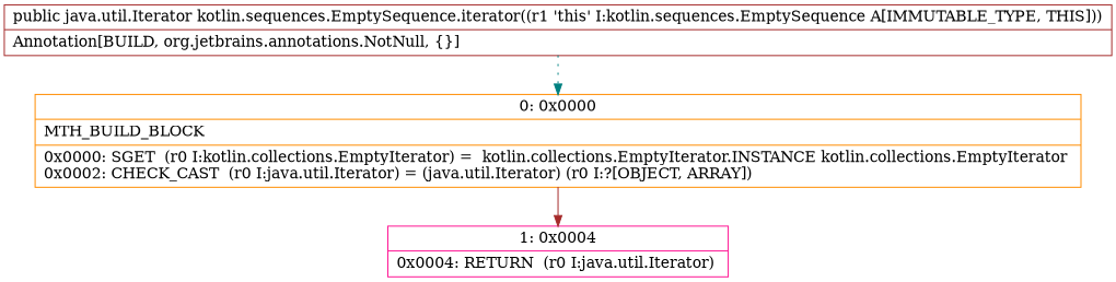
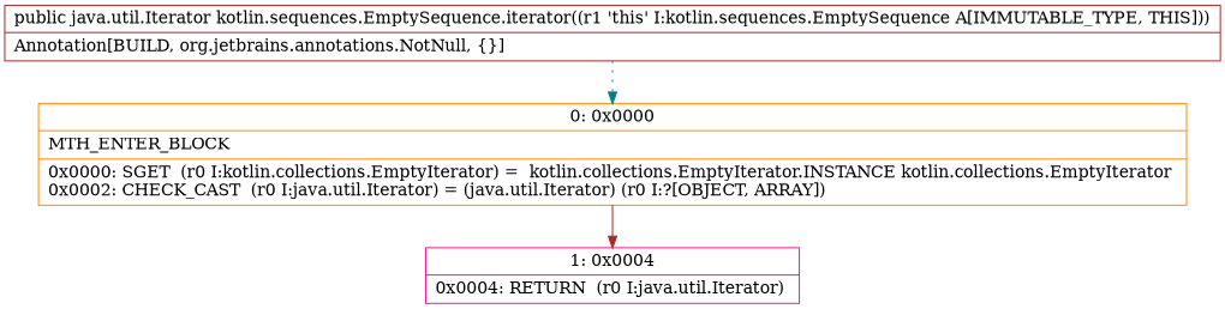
  digraph {
    node [shape=record]
-   n1 [label="{0\:\ 0x0000|MTH_BUILD_BLOCK\l|0x0000: SGET  (r0 I:kotlin.collections.EmptyIterator) =  kotlin.collections.EmptyIterator.INSTANCE kotlin.collections.EmptyIterator \l0x0002: CHECK_CAST  (r0 I:java.util.Iterator) = (java.util.Iterator) (r0 I:?[OBJECT, ARRAY]) \l}" color=darkorange]
+   n1 [label="{0\:\ 0x0000|MTH_ENTER_BLOCK\l|0x0000: SGET  (r0 I:kotlin.collections.EmptyIterator) =  kotlin.collections.EmptyIterator.INSTANCE kotlin.collections.EmptyIterator \l0x0002: CHECK_CAST  (r0 I:java.util.Iterator) = (java.util.Iterator) (r0 I:?[OBJECT, ARRAY]) \l}" color=darkorange]
    n2 [label="{1\:\ 0x0004|0x0004: RETURN  (r0 I:java.util.Iterator) \l}" color=deeppink]
    n3 [label="{public java.util.Iterator kotlin.sequences.EmptySequence.iterator((r1 'this' I:kotlin.sequences.EmptySequence A[IMMUTABLE_TYPE, THIS]))  | Annotation[BUILD, org.jetbrains.annotations.NotNull, \{\}]\l}" color=brown]
    n1 -> n2 [color=brown style=solid]
    n3 -> n1 [color=teal style=dotted]
  }
